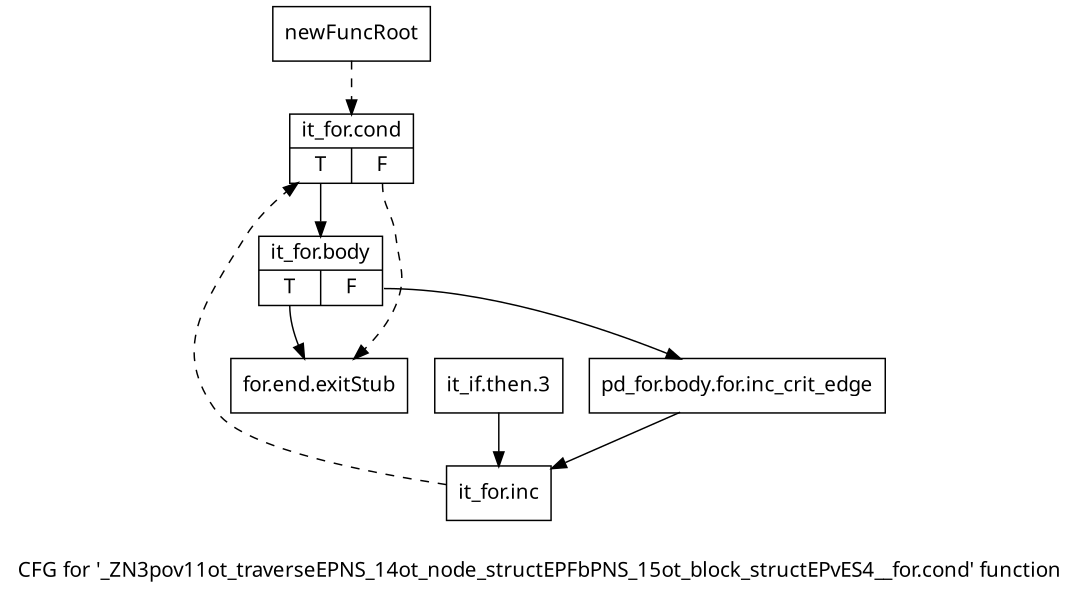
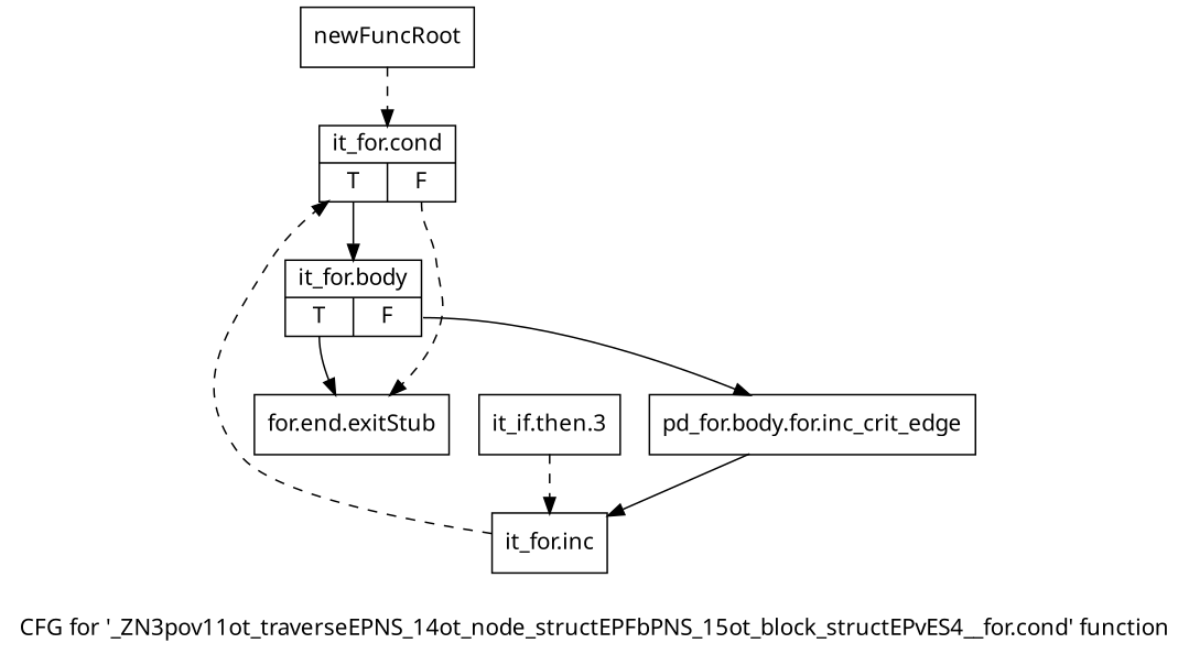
  digraph {
    fontname="Noto Sans"
    label="CFG for '_ZN3pov11ot_traverseEPNS_14ot_node_structEPFbPNS_15ot_block_structEPvES4__for.cond' function"
    node [fontname="Noto Sans" shape=record]
    edge [fontname="Noto Sans" style=dashed]
    n1 [label="{newFuncRoot}"]
    n2 [label="{it_for.cond|{<s0>T|<s1>F}}"]
    n3 [label="{for.end.exitStub}"]
    n4 [label="{it_for.body|{<s0>T|<s1>F}}"]
    n5 [label="{pd_for.body.for.inc_crit_edge}"]
    n6 [label="{it_if.then.3}"]
    n7 [label="{it_for.inc}"]
    n1 -> n2
    n2 -> n3 [tailport=s1]
    n2 -> n4 [style=solid tailport=s0]
    n4 -> n3 [style=solid tailport=s0]
    n4 -> n5 [style=solid tailport=s1]
    n5 -> n7 [style=solid]
-   n6 -> n7 [style=solid]
+   n6 -> n7
    n7 -> n2
  }
